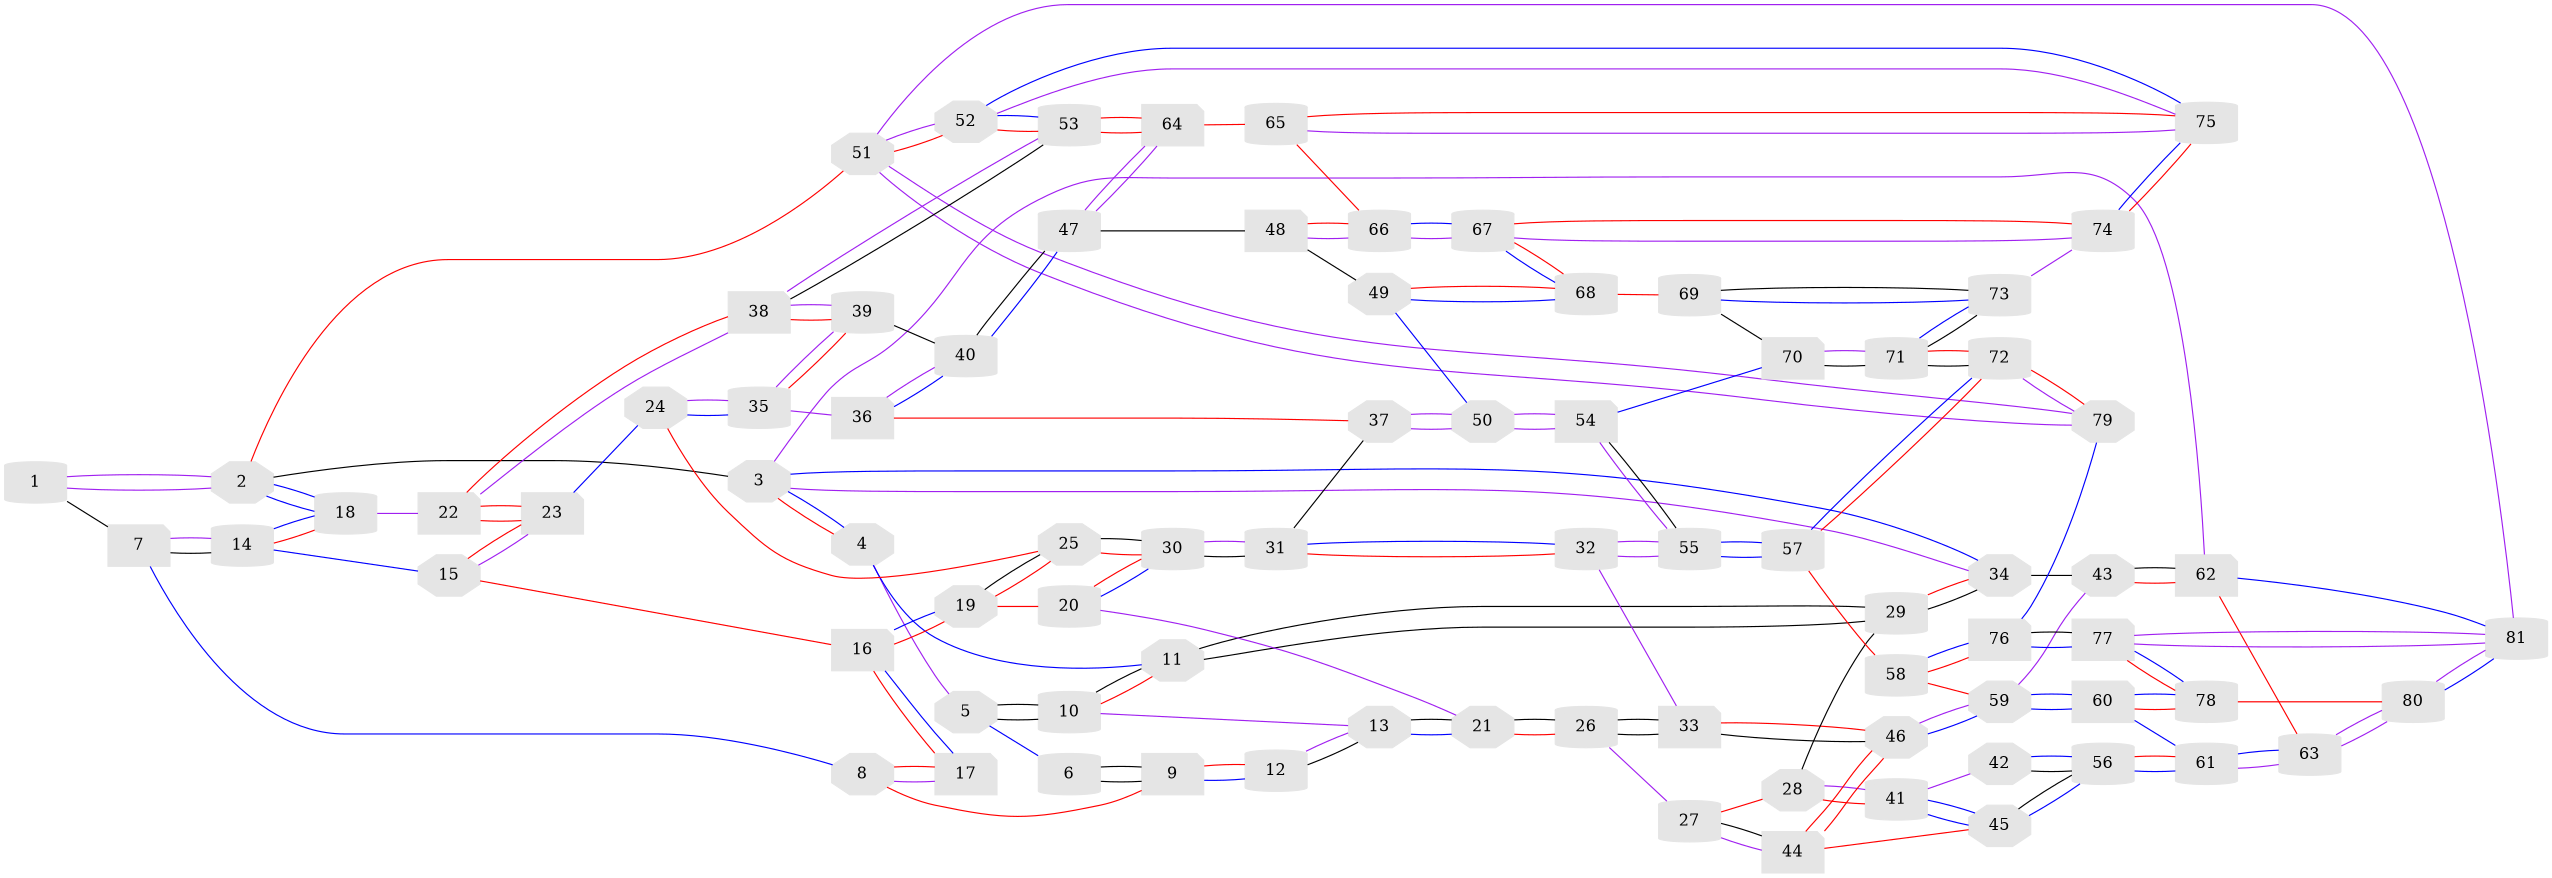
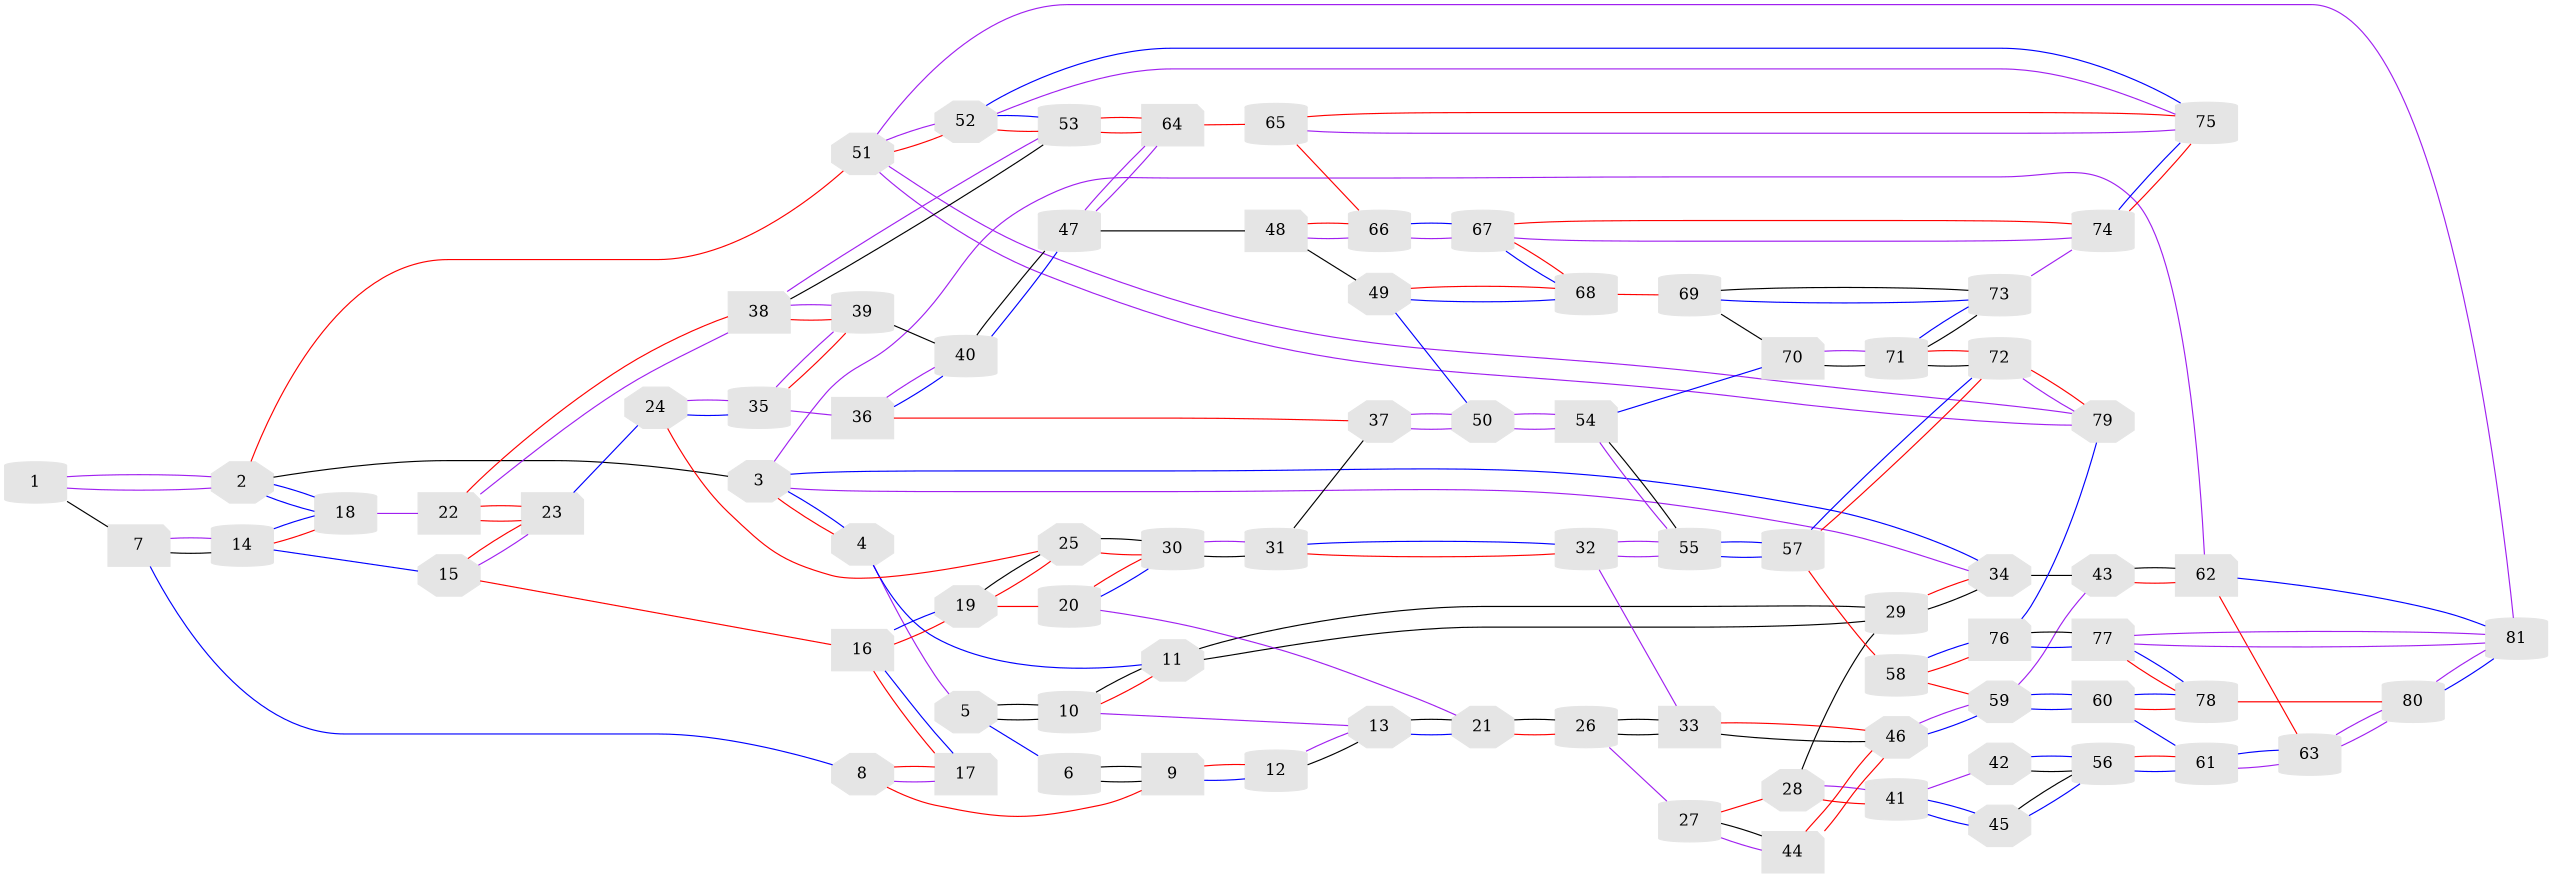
  graph {
    rankdir=LR
    node [color=gray90 shape=cylinder style=filled]
    edge [color=red]
    2 [shape=octagon]
    1
    7 [shape=note]
    3 [shape=octagon]
    18
    51 [shape=octagon]
    8 [shape=octagon]
    14
    4 [shape=octagon]
    34 [shape=octagon]
    62 [shape=note]
    22 [shape=note]
    52 [shape=octagon]
    79 [shape=octagon]
    81
    5 [shape=octagon]
    11 [shape=octagon]
    43 [shape=octagon]
    63
    6
    10
    29
    9 [shape=note]
    13 [shape=octagon]
    12
    17 [shape=note]
    15 [shape=octagon]
    21 [shape=octagon]
    26
    16 [shape=note]
    23 [shape=note]
    19 [shape=octagon]
    24 [shape=octagon]
    20
    25 [shape=octagon]
    38 [shape=note]
    30
    31
    27
    33 [shape=note]
    39
    53
    35
    36 [shape=note]
    28 [shape=octagon]
    44 [shape=note]
    46 [shape=octagon]
    41
    45 [shape=octagon]
    42 [shape=octagon]
    32
    37 [shape=octagon]
    55
    50 [shape=octagon]
    57
    59 [shape=octagon]
    40
    47
    54 [shape=note]
    64 [shape=note]
    48 [shape=note]
    56
    61
    60 [shape=note]
    49 [shape=octagon]
    66
    65
    68
    67
    69
    70 [shape=note]
    75
    71
    58
    72
    76 [shape=note]
    77 [shape=note]
    78
    80
    74
    73
    2 -- 3 [color=black]
    2 -- 18 [color=blue]
    2 -- 18 [color=blue]
    2 -- 51
    1 -- 2 [color=purple]
    1 -- 2 [color=purple]
    1 -- 7 [color=black]
    7 -- 8 [color=blue]
    7 -- 14 [color=black]
    7 -- 14 [color=purple]
    3 -- 4
    3 -- 4 [color=blue]
    3 -- 34 [color=purple]
    3 -- 34 [color=blue]
    3 -- 62 [color=purple]
    18 -- 22 [color=purple]
    51 -- 52
    51 -- 52 [color=purple]
    51 -- 79 [color=purple]
    51 -- 79 [color=purple]
    51 -- 81 [color=purple]
    8 -- 9
    8 -- 17 [color=purple]
    8 -- 17
    14 -- 18
    14 -- 18 [color=blue]
    14 -- 15 [color=blue]
    4 -- 5 [color=purple]
    4 -- 11 [color=blue]
    34 -- 43 [color=black]
    62 -- 81 [color=blue]
    62 -- 63
    22 -- 23
    22 -- 23
    22 -- 38 [color=purple]
    22 -- 38
    52 -- 53
    52 -- 53 [color=blue]
    52 -- 75 [color=purple]
    52 -- 75 [color=blue]
    5 -- 6 [color=blue]
    5 -- 10 [color=black]
    5 -- 10 [color=black]
    11 -- 29 [color=black]
    11 -- 29 [color=black]
    43 -- 62
    43 -- 62 [color=black]
    63 -- 80 [color=purple]
    63 -- 80 [color=purple]
    6 -- 9 [color=black]
    6 -- 9 [color=black]
    10 -- 11
    10 -- 11 [color=black]
    10 -- 13 [color=purple]
    29 -- 34 [color=black]
    29 -- 34
    9 -- 12 [color=blue]
    9 -- 12
    13 -- 21 [color=blue]
    13 -- 21 [color=black]
    12 -- 13 [color=black]
    12 -- 13 [color=purple]
    15 -- 16
    15 -- 23 [color=purple]
    15 -- 23
    21 -- 26
    21 -- 26 [color=black]
    26 -- 27 [color=purple]
    26 -- 33 [color=black]
    26 -- 33 [color=black]
    16 -- 17
    16 -- 17 [color=blue]
    16 -- 19
    16 -- 19 [color=blue]
    23 -- 24 [color=blue]
    19 -- 20
    19 -- 25
    19 -- 25 [color=black]
    24 -- 25
    24 -- 35 [color=blue]
    24 -- 35 [color=purple]
    20 -- 21 [color=purple]
    20 -- 30 [color=blue]
    20 -- 30
    25 -- 30
    25 -- 30 [color=black]
    38 -- 39
    38 -- 39 [color=purple]
    38 -- 53 [color=black]
    38 -- 53 [color=purple]
    30 -- 31 [color=black]
    30 -- 31 [color=purple]
    31 -- 32
    31 -- 32 [color=blue]
    31 -- 37 [color=black]
    27 -- 28
    27 -- 44 [color=purple]
    27 -- 44 [color=black]
    33 -- 46 [color=black]
    33 -- 46
    39 -- 40 [color=black]
    53 -- 64
    53 -- 64
    35 -- 39
    35 -- 39 [color=purple]
    35 -- 36 [color=purple]
    36 -- 37
    36 -- 40 [color=blue]
    36 -- 40 [color=purple]
    28 -- 29 [color=black]
    28 -- 41
    28 -- 41 [color=purple]
    44 -- 46
    44 -- 46
-   44 -- 45
    46 -- 59 [color=blue]
    46 -- 59 [color=purple]
    41 -- 45 [color=blue]
    41 -- 45 [color=blue]
    41 -- 42 [color=purple]
    45 -- 56 [color=blue]
    45 -- 56 [color=black]
    42 -- 56 [color=black]
    42 -- 56 [color=blue]
    32 -- 33 [color=purple]
    32 -- 55 [color=purple]
    32 -- 55 [color=purple]
    37 -- 50 [color=purple]
    37 -- 50 [color=purple]
    55 -- 57 [color=blue]
    55 -- 57 [color=blue]
    50 -- 54 [color=purple]
    50 -- 54 [color=purple]
    57 -- 58
    57 -- 72
    57 -- 72 [color=blue]
    59 -- 43 [color=purple]
    59 -- 60 [color=blue]
    59 -- 60 [color=blue]
    40 -- 47 [color=blue]
    40 -- 47 [color=black]
    47 -- 64 [color=purple]
    47 -- 64 [color=purple]
    47 -- 48 [color=black]
    54 -- 55 [color=purple]
    54 -- 55 [color=black]
    54 -- 70 [color=blue]
    64 -- 65
    48 -- 49 [color=black]
    48 -- 66 [color=purple]
    48 -- 66
    56 -- 61 [color=blue]
    56 -- 61
    61 -- 63 [color=purple]
    61 -- 63 [color=blue]
    60 -- 61 [color=blue]
    60 -- 78
    60 -- 78 [color=blue]
    49 -- 50 [color=blue]
    49 -- 68 [color=blue]
    49 -- 68
    66 -- 67 [color=purple]
    66 -- 67 [color=blue]
    65 -- 66
    65 -- 75 [color=purple]
    65 -- 75
    68 -- 69
    67 -- 68 [color=blue]
    67 -- 68
    67 -- 74 [color=purple]
    67 -- 74
    69 -- 70 [color=black]
    69 -- 73 [color=blue]
    69 -- 73 [color=black]
    70 -- 71 [color=black]
    70 -- 71 [color=purple]
    71 -- 72 [color=black]
    71 -- 72
    71 -- 73 [color=black]
    71 -- 73 [color=blue]
    58 -- 59
    58 -- 76
    58 -- 76 [color=blue]
    72 -- 79 [color=purple]
    72 -- 79
    76 -- 79 [color=blue]
    76 -- 77 [color=blue]
    76 -- 77 [color=black]
    77 -- 81 [color=purple]
    77 -- 81 [color=purple]
    77 -- 78
    77 -- 78 [color=blue]
    78 -- 80
    80 -- 81 [color=blue]
    80 -- 81 [color=purple]
    74 -- 75
    74 -- 75 [color=blue]
    73 -- 74 [color=purple]
  }
